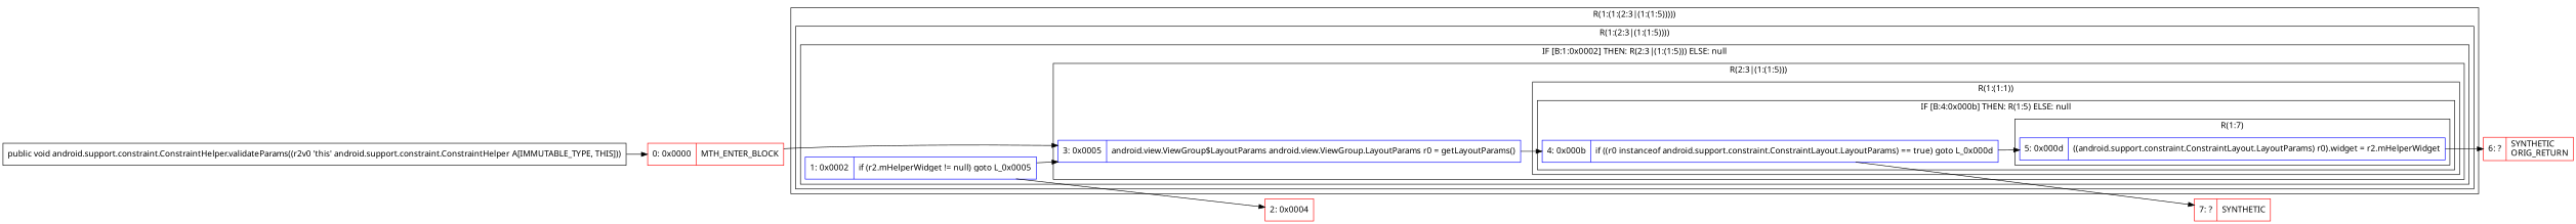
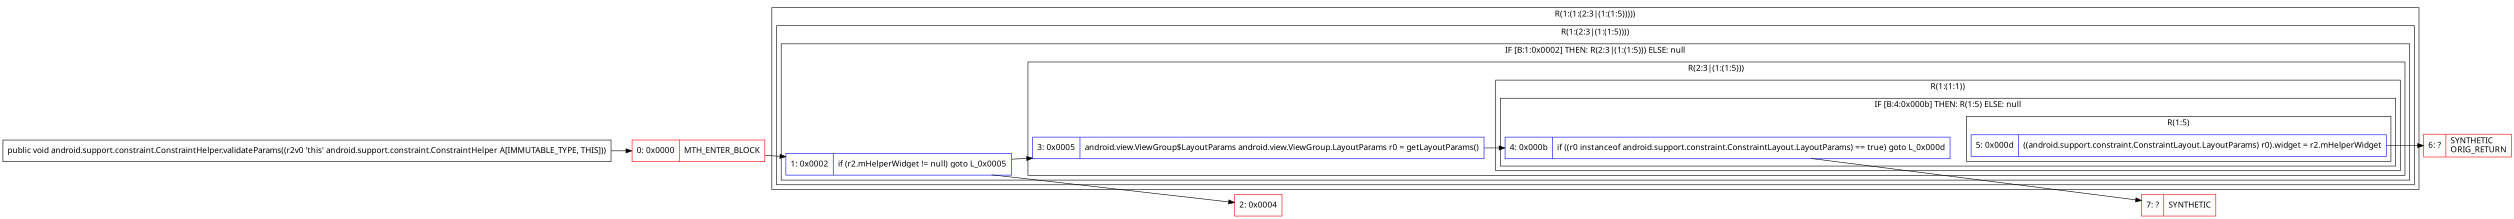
  digraph {
    fontname="Noto Sans"
    rankdir=LR
    node [color=blue fontname="Noto Sans" shape=record]
    edge [fontname="Noto Sans"]
    n1 [label="{5\:\ 0x000d|((android.support.constraint.ConstraintLayout.LayoutParams) r0).widget = r2.mHelperWidget\l}"]
    n2 [label="{4\:\ 0x000b|if ((r0 instanceof android.support.constraint.ConstraintLayout.LayoutParams) == true) goto L_0x000d\l}"]
    n3 [label="{3\:\ 0x0005|android.view.ViewGroup$LayoutParams android.view.ViewGroup.LayoutParams r0 = getLayoutParams()\l}"]
    n4 [label="{1\:\ 0x0002|if (r2.mHelperWidget != null) goto L_0x0005\l}"]
    n5 [color=red label="{6\:\ ?|SYNTHETIC\lORIG_RETURN\l}"]
    n6 [color=red label="{7\:\ ?|SYNTHETIC\l}"]
    n7 [color=red label="{2\:\ 0x0004}"]
    n8 [color=red label="{0\:\ 0x0000|MTH_ENTER_BLOCK\l}"]
    n9 [label="{public void android.support.constraint.ConstraintHelper.validateParams((r2v0 'this' android.support.constraint.ConstraintHelper A[IMMUTABLE_TYPE, THIS])) }" color=""]
    subgraph cluster_1 {
      label="R(1:(1:(2:3|(1:(1:5)))))"
      subgraph cluster_2 {
        label="R(1:(2:3|(1:(1:5))))"
        subgraph cluster_3 {
          label="IF [B:1:0x0002] THEN: R(2:3|(1:(1:5))) ELSE: null"
          n4
          subgraph cluster_4 {
            label="R(2:3|(1:(1:5)))"
            n3
            subgraph cluster_5 {
              label="R(1:(1:1))"
              subgraph cluster_6 {
                label="IF [B:4:0x000b] THEN: R(1:5) ELSE: null"
                n2
                subgraph cluster_7 {
-                 label="R(1:7)"
+                 label="R(1:5)"
                  n1
                }
              }
            }
          }
        }
      }
    }
    n1 -> n5
-   n2 -> n1
    n2 -> n6 [style=solid]
    n3 -> n2
    n4 -> n3
    n4 -> n7 [style=solid]
-   n8 -> n3
+   n8 -> n4
    n9 -> n8
  }
